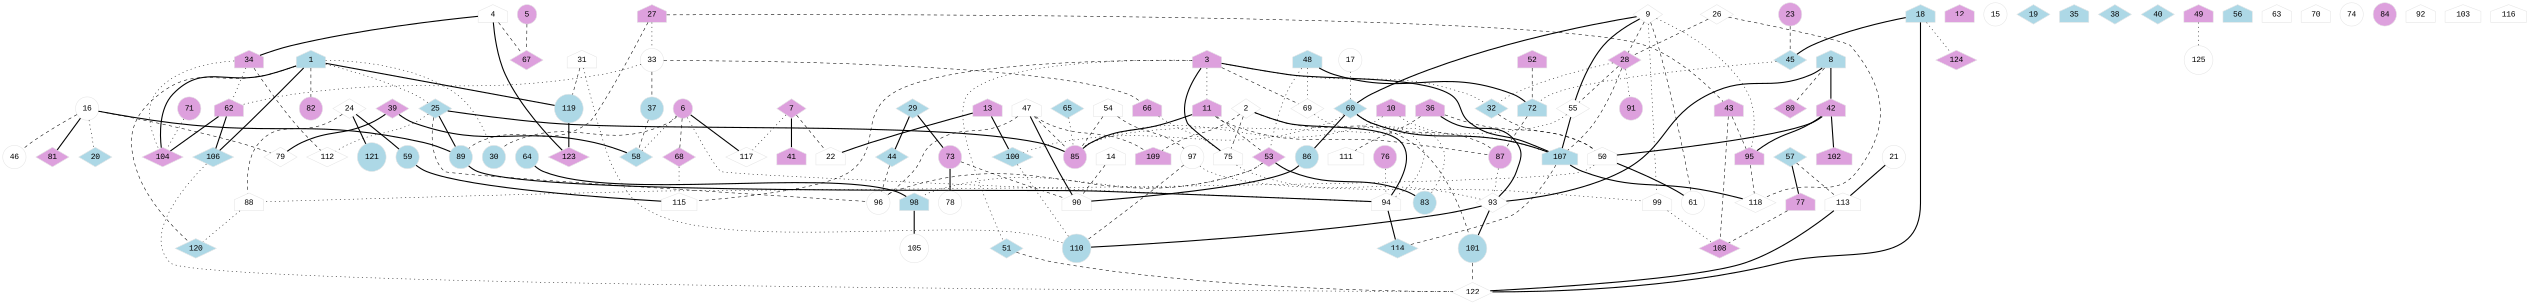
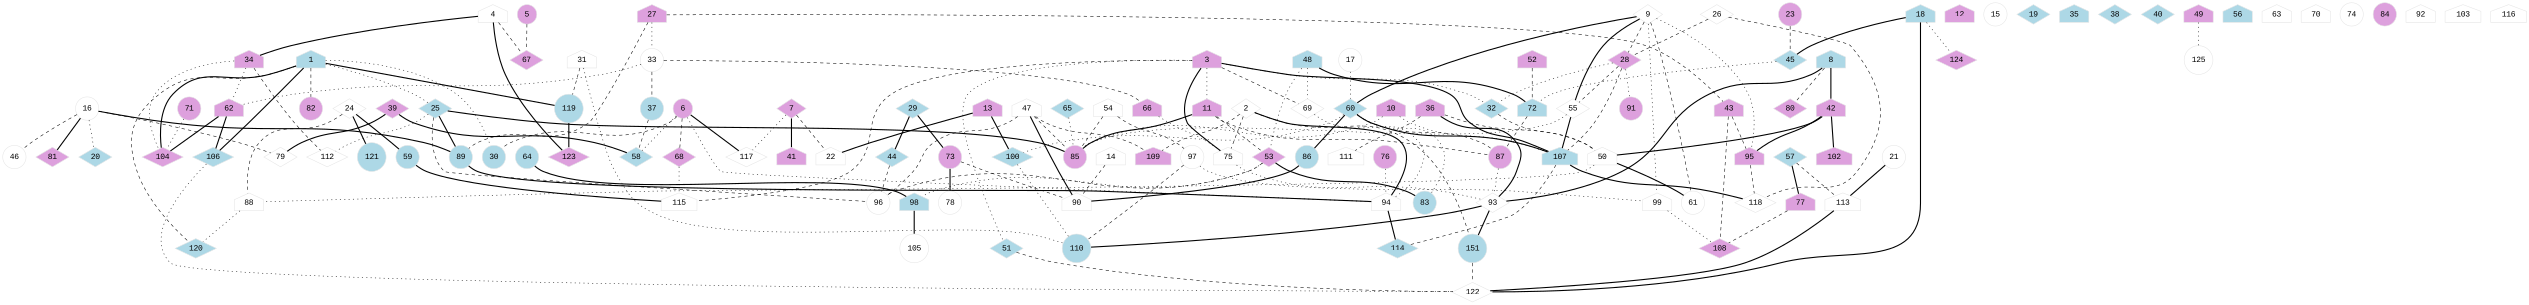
  graph {
    fontname="Liberation Mono"
    node [color=gray90 fillcolor=white fontname="Liberation Mono" shape=house style=filled]
    edge [fontname="Liberation Mono" style=dashed]
    1 [fillcolor=lightblue]
    25 [fillcolor=lightblue shape=diamond]
    30 [fillcolor=lightblue shape=circle]
    82 [fillcolor=plum shape=circle]
    106 [fillcolor=lightblue shape=diamond]
    119 [fillcolor=lightblue shape=circle]
    120 [fillcolor=lightblue shape=diamond]
    104 [fillcolor=plum shape=diamond]
    85 [fillcolor=plum shape=circle]
    89 [fillcolor=lightblue shape=circle]
    96 [shape=circle]
    112 [shape=diamond]
    122 [shape=diamond]
    123 [fillcolor=plum shape=diamond]
    2 [shape=diamond]
    75
    94
-   101 [fillcolor=lightblue shape=circle]
+   101 [fillcolor=lightblue shape=circle label=151]
    109 [fillcolor=plum]
    93 [shape=diamond]
    114 [fillcolor=lightblue shape=diamond]
    3 [fillcolor=plum]
    11 [fillcolor=plum]
    32 [fillcolor=lightblue shape=diamond]
    51 [fillcolor=lightblue shape=diamond]
    69 [shape=diamond]
    107 [fillcolor=lightblue]
    115
    53 [fillcolor=plum shape=diamond]
    87 [fillcolor=plum shape=circle]
    50
    118 [shape=diamond]
    34 [fillcolor=plum]
    4
    67 [fillcolor=plum shape=diamond]
    62 [fillcolor=plum]
    5 [fillcolor=plum shape=circle]
    6 [fillcolor=plum shape=circle]
    58 [fillcolor=lightblue shape=diamond]
    68 [fillcolor=plum shape=diamond]
    117 [shape=diamond]
    7 [fillcolor=plum shape=diamond]
    22
    41 [fillcolor=plum]
    8 [fillcolor=lightblue]
    42 [fillcolor=plum]
    80 [fillcolor=plum shape=diamond]
    95 [fillcolor=plum]
    102 [fillcolor=plum]
    110 [fillcolor=lightblue shape=circle]
    9 [shape=diamond]
    28 [fillcolor=plum shape=diamond]
    55 [shape=diamond]
    60 [fillcolor=lightblue shape=diamond]
    61 [shape=circle]
    99
    91 [fillcolor=plum shape=circle]
    100 [fillcolor=lightblue shape=diamond]
    83 [fillcolor=lightblue shape=circle]
    86 [fillcolor=lightblue shape=circle]
    108 [fillcolor=plum shape=diamond]
    10 [fillcolor=plum]
    98 [fillcolor=lightblue]
    12 [fillcolor=plum]
    13 [fillcolor=plum]
    14
    90
    15 [shape=circle]
    16 [shape=circle]
    20 [fillcolor=lightblue shape=diamond]
    46 [shape=circle]
    79 [shape=diamond]
    81 [fillcolor=plum shape=diamond]
    17 [shape=circle]
    18 [fillcolor=lightblue]
    45 [fillcolor=lightblue shape=diamond]
    124 [fillcolor=plum shape=diamond]
    72 [fillcolor=lightblue]
    19 [fillcolor=lightblue shape=diamond]
    21 [shape=circle]
    113
    23 [fillcolor=plum shape=circle]
    24 [shape=diamond]
    59 [fillcolor=lightblue shape=circle]
    88
    121 [fillcolor=lightblue shape=circle]
    26 [shape=diamond]
    27 [fillcolor=plum]
    33 [shape=circle]
    43 [fillcolor=plum]
    37 [fillcolor=lightblue shape=circle]
    66 [fillcolor=plum]
    29 [fillcolor=lightblue shape=diamond]
    44 [fillcolor=lightblue shape=diamond]
    73 [fillcolor=plum shape=circle]
    78 [shape=circle]
    31
    35 [fillcolor=lightblue]
    36 [fillcolor=plum]
    111
    38 [fillcolor=lightblue shape=diamond]
    39 [fillcolor=plum shape=diamond]
    40 [fillcolor=lightblue shape=diamond]
    47
    48 [fillcolor=lightblue]
    49 [fillcolor=plum]
    125 [shape=circle]
    52 [fillcolor=plum]
    105 [shape=circle]
    54
    97 [shape=circle]
    56 [fillcolor=lightblue]
    57 [fillcolor=lightblue shape=diamond]
    77 [fillcolor=plum]
    63
    64 [fillcolor=lightblue shape=circle]
    65 [fillcolor=lightblue shape=diamond]
    70
    71 [fillcolor=plum shape=circle]
    74 [shape=circle]
    76 [fillcolor=plum shape=circle]
    84 [fillcolor=plum shape=circle]
    92
    103
    116
    1 -- 25 [style=dotted]
    1 -- 30 [style=dotted]
    1 -- 82
    1 -- 106 [style=bold]
    1 -- 119 [style=bold]
    1 -- 120
    1 -- 104 [style=bold]
    25 -- 85 [style=bold]
    25 -- 89 [style=bold]
    25 -- 96
    25 -- 112 [style=dotted]
    106 -- 122 [style=dotted]
    119 -- 123 [style=bold]
    89 -- 94 [style=bold]
    2 -- 75
    2 -- 94 [style=bold]
    2 -- 101
    2 -- 109
    75 -- 93 [style=dotted]
    94 -- 114 [style=bold]
    101 -- 122
    93 -- 101 [style=bold]
    93 -- 110 [style=bold]
    3 -- 75 [style=bold]
    3 -- 11 [style=dotted]
    3 -- 32 [style=dotted]
    3 -- 51 [style=dotted]
    3 -- 69
    3 -- 107 [style=bold]
    3 -- 115
    11 -- 85 [style=bold]
    11 -- 53
    11 -- 87
    32 -- 50
    51 -- 122
    69 -- 94 [style=dotted]
    107 -- 114
    107 -- 118 [style=bold]
    53 -- 96
    53 -- 83 [style=bold]
    53 -- 98 [style=dotted]
    87 -- 93 [style=dotted]
    50 -- 61 [style=bold]
    50 -- 88 [style=dotted]
    34 -- 104 [style=dotted]
    34 -- 112
    34 -- 62 [style=dotted]
    4 -- 123 [style=bold]
    4 -- 34 [style=bold]
    4 -- 67
    62 -- 106 [style=bold]
    62 -- 104 [style=bold]
    5 -- 67
    6 -- 30
    6 -- 94 [style=dotted]
    6 -- 58 [style=dotted]
    6 -- 68
    6 -- 117 [style=bold]
    68 -- 115 [style=dotted]
    7 -- 117 [style=dotted]
    7 -- 22
    7 -- 41 [style=bold]
    8 -- 93 [style=bold]
    8 -- 42 [style=bold]
    8 -- 80
    42 -- 50 [style=bold]
    42 -- 95 [style=bold]
    42 -- 102 [style=bold]
    95 -- 118
    9 -- 95 [style=dotted]
    9 -- 28
    9 -- 55 [style=bold]
    9 -- 60 [style=bold]
    9 -- 61
    9 -- 99 [style=dotted]
    28 -- 32 [style=dotted]
    28 -- 107
    28 -- 55
    28 -- 91 [style=dotted]
    55 -- 85 [style=dotted]
    55 -- 107 [style=bold]
    60 -- 107 [style=bold]
    60 -- 87
    60 -- 100 [style=dotted]
    60 -- 83 [style=dotted]
    60 -- 86 [style=bold]
    99 -- 108 [style=dotted]
    100 -- 110 [style=dotted]
    86 -- 90 [style=bold]
    10 -- 85 [style=dotted]
    10 -- 107 [style=dotted]
    98 -- 105 [style=bold]
    13 -- 22 [style=bold]
    13 -- 100 [style=bold]
    14 -- 90
    16 -- 89 [style=bold]
    16 -- 20 [style=dotted]
    16 -- 46
    16 -- 79
    16 -- 81 [style=bold]
    17 -- 60 [style=dotted]
    18 -- 122 [style=bold]
    18 -- 45 [style=bold]
    18 -- 124 [style=dotted]
    45 -- 72 [style=dotted]
    72 -- 87
    21 -- 113 [style=bold]
    113 -- 122 [style=bold]
    23 -- 45
    24 -- 59 [style=bold]
    24 -- 88
    24 -- 121 [style=bold]
    59 -- 115 [style=bold]
    88 -- 120 [style=dotted]
    26 -- 118
    26 -- 28
    27 -- 89
    27 -- 33 [style=dotted]
    27 -- 43
    33 -- 62 [style=dotted]
    33 -- 37
    33 -- 66
    43 -- 95
    43 -- 108
    37 -- 58
    66 -- 75 [style=dotted]
    29 -- 44 [style=bold]
    29 -- 73 [style=bold]
    44 -- 96
    73 -- 90
    73 -- 78 [style=bold]
    31 -- 119
    31 -- 110 [style=dotted]
    36 -- 93 [style=bold]
    36 -- 50
    36 -- 111
    39 -- 58 [style=bold]
    39 -- 79 [style=bold]
    47 -- 85
    47 -- 96
    47 -- 109
    47 -- 90 [style=bold]
    48 -- 69 [style=dotted]
    48 -- 53 [style=dotted]
    48 -- 72 [style=bold]
    49 -- 125 [style=dotted]
    52 -- 72
    54 -- 85
    54 -- 97
    97 -- 110
    97 -- 99 [style=dotted]
    57 -- 113
    57 -- 77 [style=bold]
    77 -- 108
    64 -- 98 [style=bold]
    65 -- 85 [style=dotted]
    71 -- 104 [style=dotted]
    76 -- 94 [style=dotted]
  }
